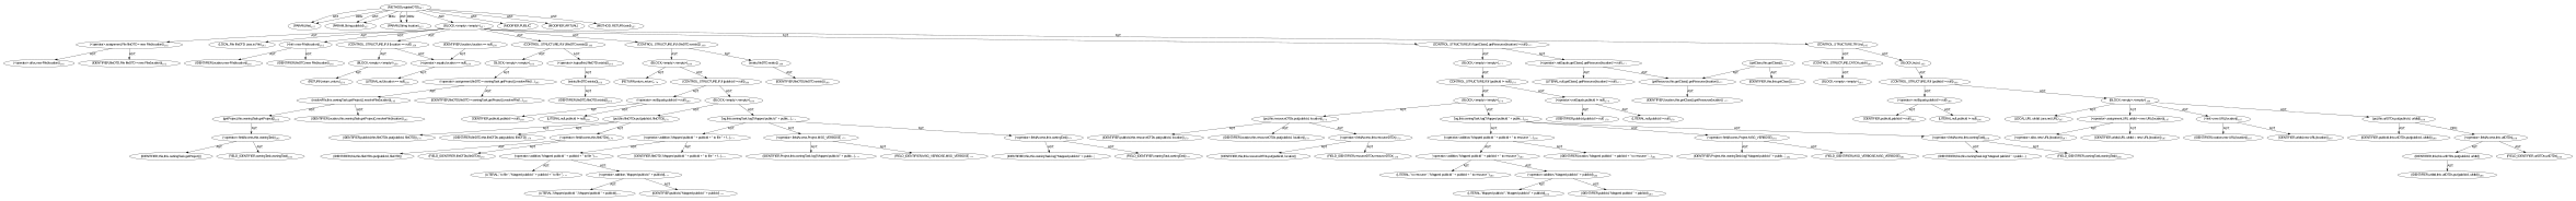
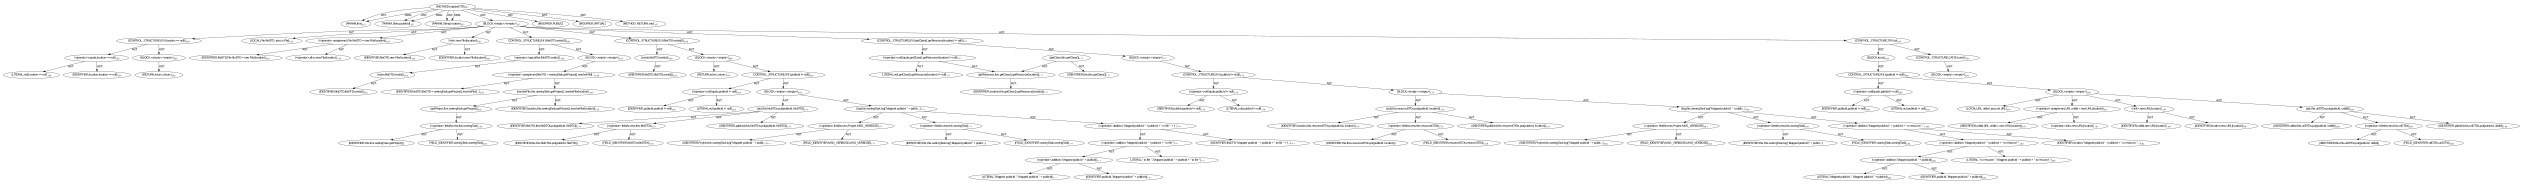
  digraph {
    fontname="Liberation Sans"
    node [fontname="Liberation Sans"]
    edge [fontname="Liberation Sans"]
    n1 [label=<(METHOD,registerDTD)<SUB>157</SUB>>]
    n2 [label=<(PARAM,this)<SUB>157</SUB>>]
    n3 [label=<(PARAM,String publicId)<SUB>157</SUB>>]
    n4 [label=<(PARAM,String location)<SUB>157</SUB>>]
    n5 [label=<(BLOCK,&lt;empty&gt;,&lt;empty&gt;)<SUB>157</SUB>>]
    n6 [label=<(MODIFIER,PUBLIC)>]
    n7 [label=<(MODIFIER,VIRTUAL)>]
    n8 [label=<(METHOD_RETURN,void)<SUB>157</SUB>>]
    n9 [label=<(CONTROL_STRUCTURE,IF,if (location == null))<SUB>158</SUB>>]
    n10 [label=<(LOCAL,File fileDTD: java.io.File)<SUB>162</SUB>>]
    n11 [label=<(&lt;operator&gt;.assignment,File fileDTD = new File(location))<SUB>162</SUB>>]
    n12 [label=<(&lt;init&gt;,new File(location))<SUB>162</SUB>>]
    n13 [label=<(CONTROL_STRUCTURE,IF,if (!fileDTD.exists()))<SUB>163</SUB>>]
    n14 [label=<(CONTROL_STRUCTURE,IF,if (fileDTD.exists()))<SUB>168</SUB>>]
    n15 [label=<(CONTROL_STRUCTURE,IF,if (getClass().getResource(location) != null))<SUB>177</SUB>>]
    n16 [label=<(CONTROL_STRUCTURE,TRY,try)<SUB>185</SUB>>]
    n17 [label=<(&lt;operator&gt;.equals,location == null)<SUB>158</SUB>>]
    n18 [label=<(BLOCK,&lt;empty&gt;,&lt;empty&gt;)<SUB>158</SUB>>]
    n19 [label=<(IDENTIFIER,fileDTD,File fileDTD = new File(location))<SUB>162</SUB>>]
    n20 [label=<(&lt;operator&gt;.alloc,new File(location))<SUB>162</SUB>>]
    n21 [label=<(IDENTIFIER,fileDTD,new File(location))<SUB>162</SUB>>]
    n22 [label=<(IDENTIFIER,location,new File(location))<SUB>162</SUB>>]
    n23 [label=<(&lt;operator&gt;.logicalNot,!fileDTD.exists())<SUB>163</SUB>>]
    n24 [label=<(BLOCK,&lt;empty&gt;,&lt;empty&gt;)<SUB>163</SUB>>]
    n25 [label=<(exists,fileDTD.exists())<SUB>168</SUB>>]
    n26 [label=<(BLOCK,&lt;empty&gt;,&lt;empty&gt;)<SUB>168</SUB>>]
    n27 [label=<(&lt;operator&gt;.notEquals,getClass().getResource(location) != null)<SUB>177</SUB>>]
    n28 [label=<(BLOCK,&lt;empty&gt;,&lt;empty&gt;)<SUB>177</SUB>>]
    n29 [label=<(BLOCK,try,try)<SUB>185</SUB>>]
    n30 [label=<(CONTROL_STRUCTURE,CATCH,catch)<SUB>190</SUB>>]
    n31 [label=<(IDENTIFIER,location,location == null)<SUB>158</SUB>>]
    n32 [label=<(LITERAL,null,location == null)<SUB>158</SUB>>]
    n33 [label=<(RETURN,return;,return;)<SUB>159</SUB>>]
    n34 [label=<(exists,fileDTD.exists())<SUB>163</SUB>>]
    n35 [label=<(&lt;operator&gt;.assignment,fileDTD = owningTask.getProject().resolveFile(l...)<SUB>165</SUB>>]
    n36 [label=<(IDENTIFIER,fileDTD,fileDTD.exists())<SUB>163</SUB>>]
    n37 [label=<(IDENTIFIER,fileDTD,fileDTD = owningTask.getProject().resolveFile(l...)<SUB>165</SUB>>]
    n38 [label=<(resolveFile,this.owningTask.getProject().resolveFile(location))<SUB>165</SUB>>]
    n39 [label=<(getProject,this.owningTask.getProject())<SUB>165</SUB>>]
    n40 [label=<(IDENTIFIER,location,this.owningTask.getProject().resolveFile(location))<SUB>165</SUB>>]
    n41 [label=<(&lt;operator&gt;.fieldAccess,this.owningTask)<SUB>165</SUB>>]
    n42 [label=<(IDENTIFIER,this,this.owningTask.getProject())>]
    n43 [label=<(FIELD_IDENTIFIER,owningTask,owningTask)<SUB>165</SUB>>]
    n44 [label=<(IDENTIFIER,fileDTD,fileDTD.exists())<SUB>168</SUB>>]
    n45 [label=<(CONTROL_STRUCTURE,IF,if (publicId != null))<SUB>169</SUB>>]
    n46 [label=<(RETURN,return;,return;)<SUB>174</SUB>>]
    n47 [label=<(&lt;operator&gt;.notEquals,publicId != null)<SUB>169</SUB>>]
    n48 [label=<(BLOCK,&lt;empty&gt;,&lt;empty&gt;)<SUB>169</SUB>>]
    n49 [label=<(IDENTIFIER,publicId,publicId != null)<SUB>169</SUB>>]
    n50 [label=<(LITERAL,null,publicId != null)<SUB>169</SUB>>]
    n51 [label=<(put,this.fileDTDs.put(publicId, fileDTD))<SUB>170</SUB>>]
    n52 [label=<(log,this.owningTask.log(&quot;Mapped publicId &quot; + public...)<SUB>171</SUB>>]
    n53 [label=<(&lt;operator&gt;.fieldAccess,this.fileDTDs)<SUB>170</SUB>>]
    n54 [label=<(IDENTIFIER,publicId,this.fileDTDs.put(publicId, fileDTD))<SUB>170</SUB>>]
    n55 [label=<(IDENTIFIER,fileDTD,this.fileDTDs.put(publicId, fileDTD))<SUB>170</SUB>>]
    n56 [label=<(&lt;operator&gt;.fieldAccess,this.owningTask)<SUB>171</SUB>>]
    n57 [label=<(&lt;operator&gt;.addition,&quot;Mapped publicId &quot; + publicId + &quot; to file &quot; + f...)<SUB>171</SUB>>]
    n58 [label=<(&lt;operator&gt;.fieldAccess,Project.MSG_VERBOSE)<SUB>172</SUB>>]
    n59 [label=<(IDENTIFIER,this,this.fileDTDs.put(publicId, fileDTD))>]
    n60 [label=<(FIELD_IDENTIFIER,fileDTDs,fileDTDs)<SUB>170</SUB>>]
    n61 [label=<(IDENTIFIER,this,this.owningTask.log(&quot;Mapped publicId &quot; + public...)>]
    n62 [label=<(FIELD_IDENTIFIER,owningTask,owningTask)<SUB>171</SUB>>]
    n63 [label=<(&lt;operator&gt;.addition,&quot;Mapped publicId &quot; + publicId + &quot; to file &quot;)<SUB>171</SUB>>]
    n64 [label=<(IDENTIFIER,fileDTD,&quot;Mapped publicId &quot; + publicId + &quot; to file &quot; + f...)<SUB>172</SUB>>]
    n65 [label=<(IDENTIFIER,Project,this.owningTask.log(&quot;Mapped publicId &quot; + public...)<SUB>172</SUB>>]
    n66 [label=<(FIELD_IDENTIFIER,MSG_VERBOSE,MSG_VERBOSE)<SUB>172</SUB>>]
    n67 [label=<(&lt;operator&gt;.addition,&quot;Mapped publicId &quot; + publicId)<SUB>171</SUB>>]
    n68 [label=<(LITERAL,&quot; to file &quot;,&quot;Mapped publicId &quot; + publicId + &quot; to file &quot;)<SUB>171</SUB>>]
    n69 [label=<(LITERAL,&quot;Mapped publicId &quot;,&quot;Mapped publicId &quot; + publicId)<SUB>171</SUB>>]
    n70 [label=<(IDENTIFIER,publicId,&quot;Mapped publicId &quot; + publicId)<SUB>171</SUB>>]
    n71 [label=<(getResource,this.getClass().getResource(location))<SUB>177</SUB>>]
    n72 [label=<(LITERAL,null,getClass().getResource(location) != null)<SUB>177</SUB>>]
    n73 [label=<(CONTROL_STRUCTURE,IF,if (publicId != null))<SUB>178</SUB>>]
    n74 [label=<(IDENTIFIER,location,this.getClass().getResource(location))<SUB>177</SUB>>]
    n75 [label=<(getClass,this.getClass())<SUB>177</SUB>>]
    n76 [label=<(IDENTIFIER,this,this.getClass())<SUB>177</SUB>>]
    n77 [label=<(&lt;operator&gt;.notEquals,publicId != null)<SUB>178</SUB>>]
    n78 [label=<(BLOCK,&lt;empty&gt;,&lt;empty&gt;)<SUB>178</SUB>>]
    n79 [label=<(IDENTIFIER,publicId,publicId != null)<SUB>178</SUB>>]
    n80 [label=<(LITERAL,null,publicId != null)<SUB>178</SUB>>]
    n81 [label=<(put,this.resourceDTDs.put(publicId, location))<SUB>179</SUB>>]
    n82 [label=<(log,this.owningTask.log(&quot;Mapped publicId &quot; + public...)<SUB>180</SUB>>]
    n83 [label=<(&lt;operator&gt;.fieldAccess,this.resourceDTDs)<SUB>579</SUB>>]
    n84 [label=<(IDENTIFIER,publicId,this.resourceDTDs.put(publicId, location))<SUB>179</SUB>>]
    n85 [label=<(IDENTIFIER,location,this.resourceDTDs.put(publicId, location))<SUB>179</SUB>>]
    n86 [label=<(&lt;operator&gt;.fieldAccess,this.owningTask)<SUB>180</SUB>>]
    n87 [label=<(&lt;operator&gt;.addition,&quot;Mapped publicId &quot; + publicId + &quot; to resource &quot;...)<SUB>180</SUB>>]
    n88 [label=<(&lt;operator&gt;.fieldAccess,Project.MSG_VERBOSE)<SUB>181</SUB>>]
    n89 [label=<(IDENTIFIER,this,this.resourceDTDs.put(publicId, location))>]
    n90 [label=<(FIELD_IDENTIFIER,resourceDTDs,resourceDTDs)<SUB>179</SUB>>]
    n91 [label=<(IDENTIFIER,this,this.owningTask.log(&quot;Mapped publicId &quot; + public...)>]
    n92 [label=<(FIELD_IDENTIFIER,owningTask,owningTask)<SUB>180</SUB>>]
    n93 [label=<(&lt;operator&gt;.addition,&quot;Mapped publicId &quot; + publicId + &quot; to resource &quot;)<SUB>180</SUB>>]
    n94 [label=<(IDENTIFIER,location,&quot;Mapped publicId &quot; + publicId + &quot; to resource &quot;...)<SUB>181</SUB>>]
    n95 [label=<(IDENTIFIER,Project,this.owningTask.log(&quot;Mapped publicId &quot; + public...)<SUB>181</SUB>>]
    n96 [label=<(FIELD_IDENTIFIER,MSG_VERBOSE,MSG_VERBOSE)<SUB>181</SUB>>]
    n97 [label=<(&lt;operator&gt;.addition,&quot;Mapped publicId &quot; + publicId)<SUB>180</SUB>>]
    n98 [label=<(LITERAL,&quot; to resource &quot;,&quot;Mapped publicId &quot; + publicId + &quot; to resource &quot;)<SUB>180</SUB>>]
    n99 [label=<(LITERAL,&quot;Mapped publicId &quot;,&quot;Mapped publicId &quot; + publicId)<SUB>180</SUB>>]
    n100 [label=<(IDENTIFIER,publicId,&quot;Mapped publicId &quot; + publicId)<SUB>180</SUB>>]
    n101 [label=<(CONTROL_STRUCTURE,IF,if (publicId != null))<SUB>186</SUB>>]
    n102 [label=<(BLOCK,&lt;empty&gt;,&lt;empty&gt;)<SUB>190</SUB>>]
    n103 [label=<(&lt;operator&gt;.notEquals,publicId != null)<SUB>186</SUB>>]
    n104 [label=<(BLOCK,&lt;empty&gt;,&lt;empty&gt;)<SUB>186</SUB>>]
    n105 [label=<(IDENTIFIER,publicId,publicId != null)<SUB>186</SUB>>]
    n106 [label=<(LITERAL,null,publicId != null)<SUB>186</SUB>>]
    n107 [label=<(LOCAL,URL urldtd: java.net.URL)<SUB>187</SUB>>]
    n108 [label=<(&lt;operator&gt;.assignment,URL urldtd = new URL(location))<SUB>187</SUB>>]
    n109 [label=<(&lt;init&gt;,new URL(location))<SUB>187</SUB>>]
    n110 [label=<(put,this.urlDTDs.put(publicId, urldtd))<SUB>188</SUB>>]
    n111 [label=<(IDENTIFIER,urldtd,URL urldtd = new URL(location))<SUB>187</SUB>>]
    n112 [label=<(&lt;operator&gt;.alloc,new URL(location))<SUB>187</SUB>>]
    n113 [label=<(IDENTIFIER,urldtd,new URL(location))<SUB>187</SUB>>]
    n114 [label=<(IDENTIFIER,location,new URL(location))<SUB>187</SUB>>]
    n115 [label=<(&lt;operator&gt;.fieldAccess,this.urlDTDs)<SUB>188</SUB>>]
    n116 [label=<(IDENTIFIER,publicId,this.urlDTDs.put(publicId, urldtd))<SUB>188</SUB>>]
    n117 [label=<(IDENTIFIER,urldtd,this.urlDTDs.put(publicId, urldtd))<SUB>188</SUB>>]
    n118 [label=<(IDENTIFIER,this,this.urlDTDs.put(publicId, urldtd))>]
    n119 [label=<(FIELD_IDENTIFIER,urlDTDs,urlDTDs)<SUB>188</SUB>>]
    n1 -> n2 [label="AST: "]
    n1 -> n2 [label="DDG: "]
    n1 -> n3 [label="AST: "]
    n1 -> n3 [label="DDG: "]
    n1 -> n4 [label="AST: "]
    n1 -> n4 [label="DDG: "]
    n1 -> n5 [label="AST: "]
    n1 -> n6 [label="AST: "]
    n1 -> n7 [label="AST: "]
    n1 -> n8 [label="AST: "]
    n5 -> n9 [label="AST: "]
    n5 -> n10 [label="AST: "]
    n5 -> n11 [label="AST: "]
    n5 -> n12 [label="AST: "]
    n5 -> n13 [label="AST: "]
    n5 -> n14 [label="AST: "]
    n5 -> n15 [label="AST: "]
    n5 -> n16 [label="AST: "]
    n9 -> n17 [label="AST: "]
    n9 -> n18 [label="AST: "]
    n11 -> n19 [label="AST: "]
    n11 -> n20 [label="AST: "]
    n12 -> n21 [label="AST: "]
    n12 -> n22 [label="AST: "]
    n13 -> n23 [label="AST: "]
    n13 -> n24 [label="AST: "]
    n14 -> n25 [label="AST: "]
    n14 -> n26 [label="AST: "]
    n15 -> n27 [label="AST: "]
    n15 -> n28 [label="AST: "]
    n16 -> n29 [label="AST: "]
    n16 -> n30 [label="AST: "]
-   n31 -> n17 [label="AST: "]
+   n17 -> n31 [label="AST: "]
    n17 -> n32 [label="AST: "]
    n18 -> n33 [label="AST: "]
    n23 -> n34 [label="AST: "]
    n24 -> n35 [label="AST: "]
    n25 -> n44 [label="AST: "]
    n26 -> n45 [label="AST: "]
    n26 -> n46 [label="AST: "]
    n27 -> n71 [label="AST: "]
    n27 -> n72 [label="AST: "]
    n28 -> n73 [label="AST: "]
    n29 -> n101 [label="AST: "]
    n30 -> n102 [label="AST: "]
    n34 -> n36 [label="AST: "]
    n35 -> n37 [label="AST: "]
    n35 -> n38 [label="AST: "]
    n38 -> n39 [label="AST: "]
    n38 -> n40 [label="AST: "]
    n39 -> n41 [label="AST: "]
    n41 -> n42 [label="AST: "]
    n41 -> n43 [label="AST: "]
    n45 -> n47 [label="AST: "]
    n45 -> n48 [label="AST: "]
    n47 -> n49 [label="AST: "]
    n47 -> n50 [label="AST: "]
    n48 -> n51 [label="AST: "]
    n48 -> n52 [label="AST: "]
    n51 -> n53 [label="AST: "]
    n51 -> n54 [label="AST: "]
    n51 -> n55 [label="AST: "]
    n52 -> n56 [label="AST: "]
    n52 -> n57 [label="AST: "]
    n52 -> n58 [label="AST: "]
    n53 -> n59 [label="AST: "]
    n53 -> n60 [label="AST: "]
    n56 -> n61 [label="AST: "]
    n56 -> n62 [label="AST: "]
    n57 -> n63 [label="AST: "]
    n57 -> n64 [label="AST: "]
    n58 -> n65 [label="AST: "]
    n58 -> n66 [label="AST: "]
    n63 -> n67 [label="AST: "]
    n63 -> n68 [label="AST: "]
    n67 -> n69 [label="AST: "]
    n67 -> n70 [label="AST: "]
    n71 -> n74 [label="AST: "]
    n73 -> n77 [label="AST: "]
    n73 -> n78 [label="AST: "]
    n75 -> n71 [label="AST: "]
    n75 -> n76 [label="AST: "]
    n77 -> n79 [label="AST: "]
    n77 -> n80 [label="AST: "]
    n78 -> n81 [label="AST: "]
    n78 -> n82 [label="AST: "]
    n81 -> n83 [label="AST: "]
    n81 -> n84 [label="AST: "]
    n81 -> n85 [label="AST: "]
    n82 -> n86 [label="AST: "]
    n82 -> n87 [label="AST: "]
    n82 -> n88 [label="AST: "]
    n83 -> n89 [label="AST: "]
    n83 -> n90 [label="AST: "]
    n86 -> n91 [label="AST: "]
    n86 -> n92 [label="AST: "]
    n87 -> n93 [label="AST: "]
    n87 -> n94 [label="AST: "]
    n88 -> n95 [label="AST: "]
    n88 -> n96 [label="AST: "]
    n93 -> n97 [label="AST: "]
    n93 -> n98 [label="AST: "]
    n97 -> n99 [label="AST: "]
    n97 -> n100 [label="AST: "]
    n101 -> n103 [label="AST: "]
    n101 -> n104 [label="AST: "]
    n103 -> n105 [label="AST: "]
    n103 -> n106 [label="AST: "]
    n104 -> n107 [label="AST: "]
    n104 -> n108 [label="AST: "]
    n104 -> n109 [label="AST: "]
    n104 -> n110 [label="AST: "]
    n108 -> n111 [label="AST: "]
    n108 -> n112 [label="AST: "]
    n109 -> n113 [label="AST: "]
    n109 -> n114 [label="AST: "]
-   n110 -> n115 [label="DDG: "]
+   n110 -> n115 [label="AST: "]
    n110 -> n116 [label="AST: "]
-   n118 -> n117 [label="AST: "]
+   n110 -> n117 [label="AST: "]
    n115 -> n118 [label="AST: "]
    n115 -> n119 [label="AST: "]
  }
